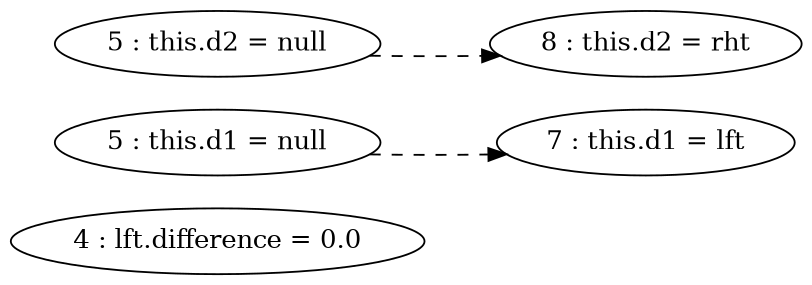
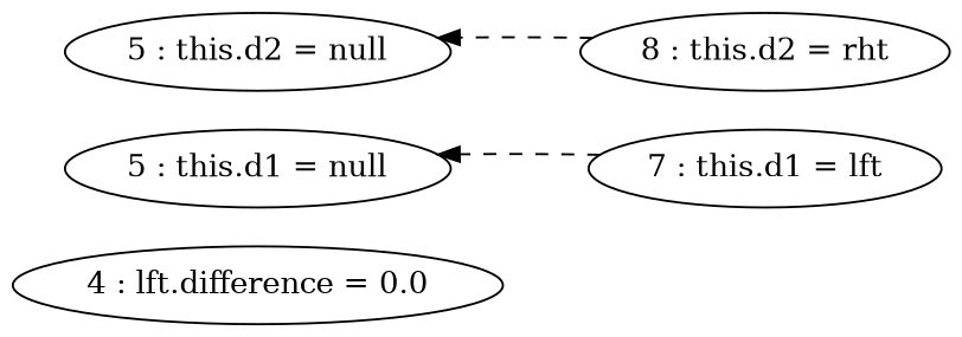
  digraph {
    rankdir=LR
    edge [style=dashed]
    n1 [label="4 : lft.difference = 0.0"]
    "5 : this.d1 = null"
    "7 : this.d1 = lft"
    "5 : this.d2 = null"
    "8 : this.d2 = rht"
-   "5 : this.d1 = null" -> "7 : this.d1 = lft"
-   "5 : this.d2 = null" -> "8 : this.d2 = rht"
+   "7 : this.d1 = lft" -> "5 : this.d1 = null"
+   "8 : this.d2 = rht" -> "5 : this.d2 = null"
  }
